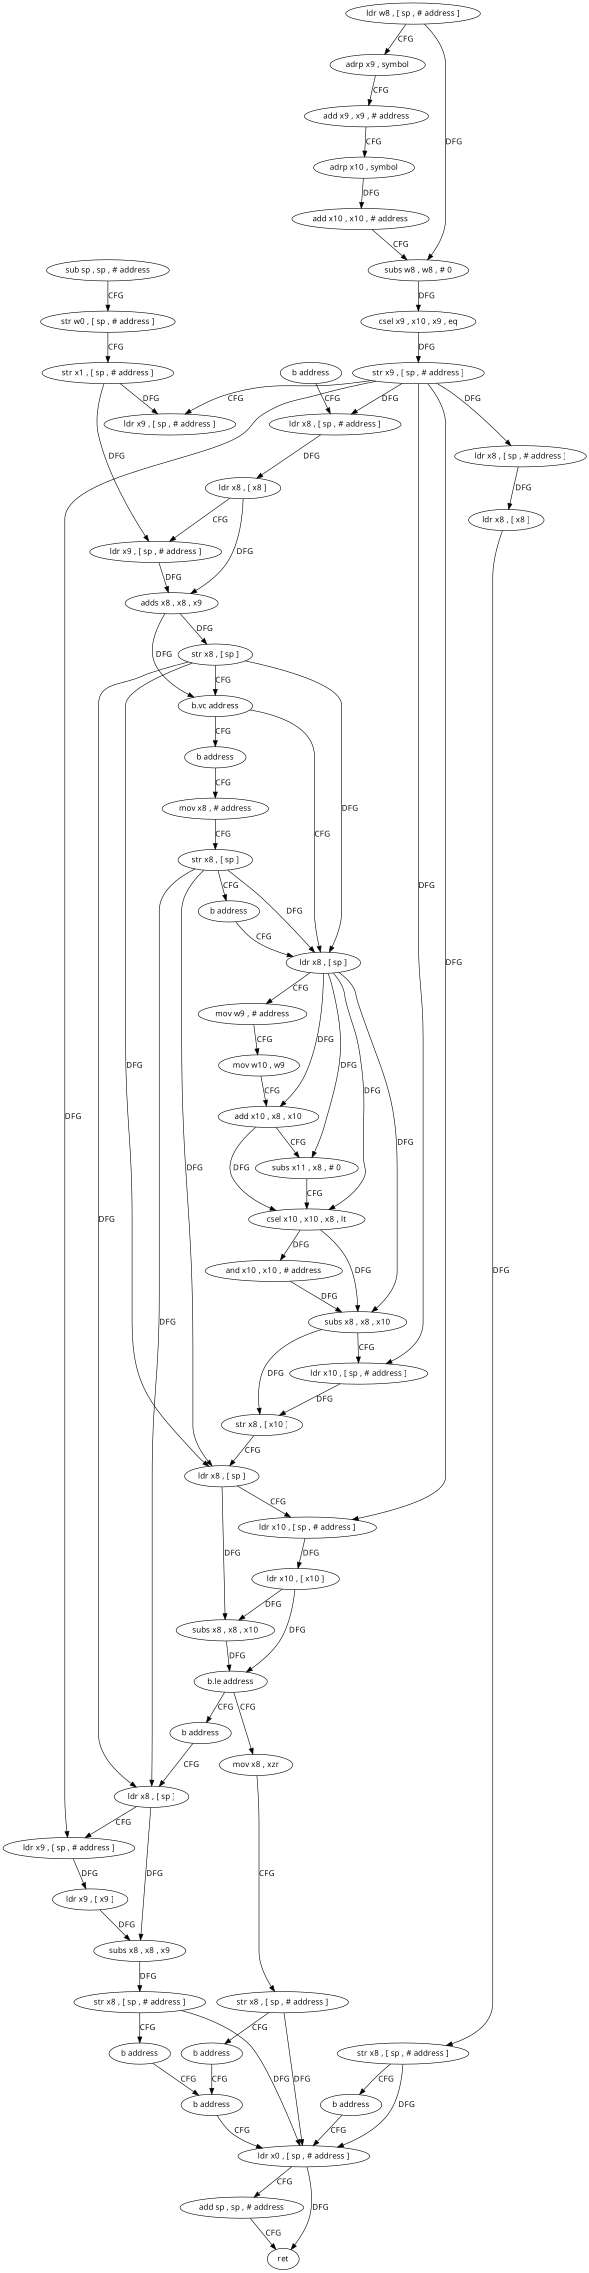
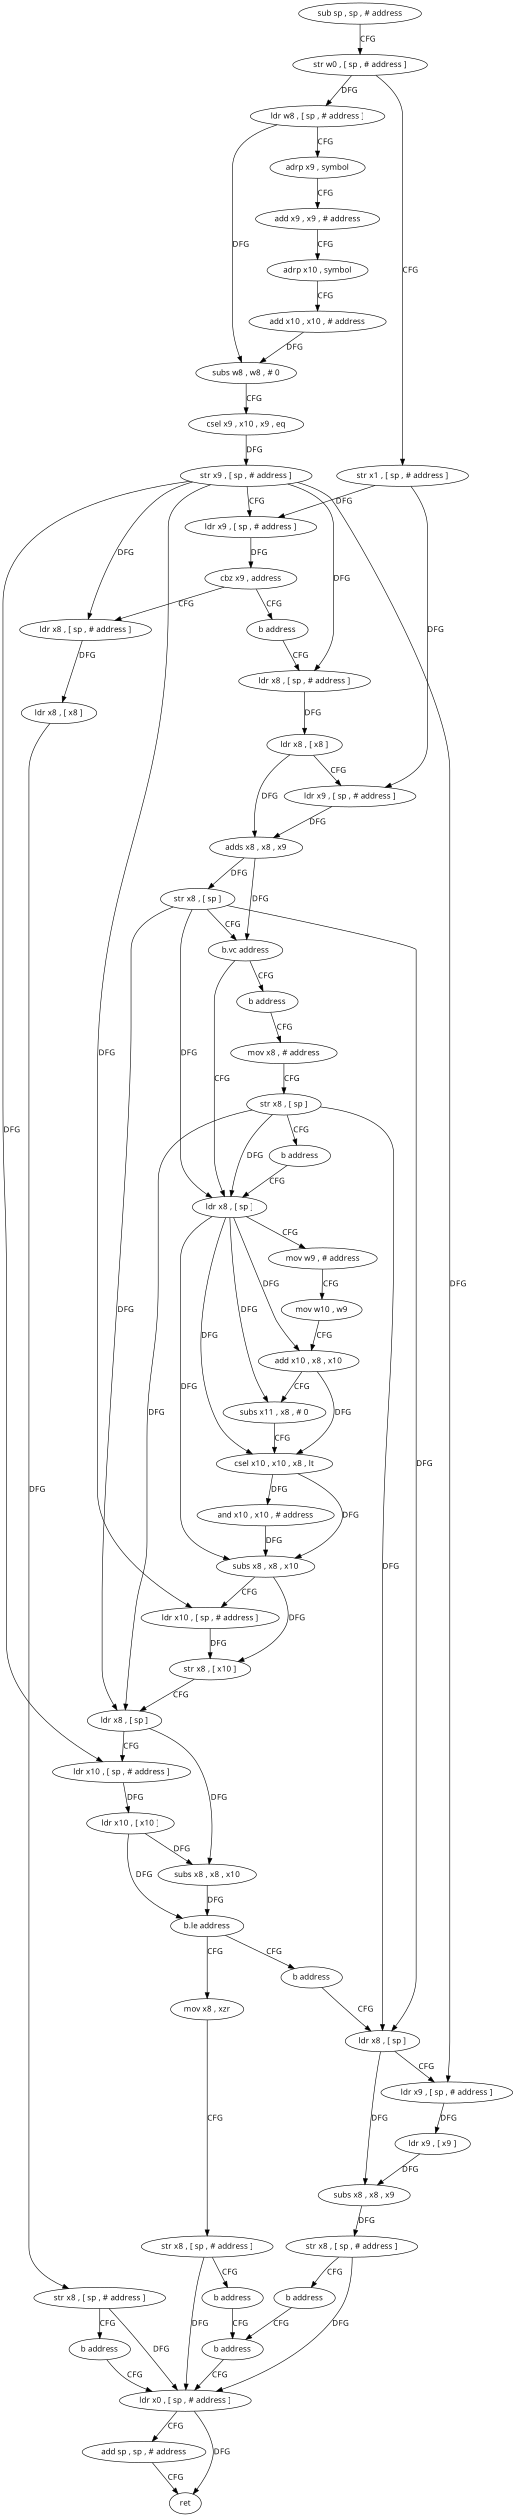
  digraph {
    fontname="Open Sans"
    node [fontname="Open Sans"]
    edge [fontname="Open Sans"]
    n1 [label="sub sp , sp , # address"]
    n2 [label="str w0 , [ sp , # address ]"]
    n3 [label="str x1 , [ sp , # address ]"]
    n4 [label="ldr w8 , [ sp , # address ]"]
    n5 [label="ldr x9 , [ sp , # address ]"]
    n6 [label="ldr x9 , [ sp , # address ]"]
    n7 [label="adrp x9 , symbol"]
    n8 [label="subs w8 , w8 , # 0"]
+   n9 [label="cbz x9 , address"]
    n10 [label="adds x8 , x8 , x9"]
    n11 [label="add x9 , x9 , # address"]
    n12 [label="csel x9 , x10 , x9 , eq"]
    n13 [label="adrp x10 , symbol"]
    n14 [label="add x10 , x10 , # address"]
    n15 [label="str x9 , [ sp , # address ]"]
    n16 [label="ldr x8 , [ sp , # address ]"]
    n17 [label="ldr x8 , [ sp , # address ]"]
    n18 [label="ldr x10 , [ sp , # address ]"]
    n19 [label="ldr x10 , [ sp , # address ]"]
    n20 [label="ldr x9 , [ sp , # address ]"]
    n21 [label="ldr x8 , [ x8 ]"]
    n22 [label="ldr x8 , [ x8 ]"]
    n23 [label="str x8 , [ x10 ]"]
    n24 [label="ldr x10 , [ x10 ]"]
    n25 [label="ldr x9 , [ x9 ]"]
    n26 [label="b address"]
    n27 [label="str x8 , [ sp , # address ]"]
    n28 [label="b address"]
    n29 [label="ldr x0 , [ sp , # address ]"]
    n30 [label="add sp , sp , # address"]
    n31 [label=ret]
    n32 [label="str x8 , [ sp ]"]
    n33 [label="b.vc address"]
    n34 [label="ldr x8 , [ sp ]"]
    n35 [label="ldr x8 , [ sp ]"]
    n36 [label="ldr x8 , [ sp ]"]
    n37 [label="b address"]
    n38 [label="mov w9 , # address"]
    n39 [label="add x10 , x8 , x10"]
    n40 [label="subs x11 , x8 , # 0"]
    n41 [label="csel x10 , x10 , x8 , lt"]
    n42 [label="subs x8 , x8 , x10"]
    n43 [label="subs x8 , x8 , x10"]
    n44 [label="subs x8 , x8 , x9"]
    n45 [label="mov x8 , # address"]
    n46 [label="mov w10 , w9"]
    n47 [label="and x10 , x10 , # address"]
    n48 [label="str x8 , [ sp ]"]
    n49 [label="b.le address"]
    n50 [label="mov x8 , xzr"]
    n51 [label="b address"]
    n52 [label="str x8 , [ sp , # address ]"]
    n53 [label="b address"]
    n54 [label="b address"]
    n55 [label="b address"]
    n56 [label="str x8 , [ sp , # address ]"]
    n57 [label="b address"]
    n1 -> n2 [label=CFG]
    n2 -> n3 [label=CFG]
+   n2 -> n4 [label=DFG]
    n3 -> n5 [label=DFG]
    n3 -> n6 [label=DFG]
    n4 -> n7 [label=CFG]
    n4 -> n8 [label=DFG]
+   n5 -> n9 [label=DFG]
    n6 -> n10 [label=DFG]
    n7 -> n11 [label=CFG]
-   n8 -> n12 [label=DFG]
+   n8 -> n12 [label=CFG]
+   n9 -> n16 [label=CFG]
+   n9 -> n26 [label=CFG]
    n10 -> n32 [label=DFG]
    n10 -> n33 [label=DFG]
    n11 -> n13 [label=CFG]
    n12 -> n15 [label=DFG]
-   n13 -> n14 [label=DFG]
-   n14 -> n8 [label=CFG]
+   n13 -> n14 [label=CFG]
+   n14 -> n8 [label=DFG]
    n15 -> n5 [label=CFG]
    n15 -> n16 [label=DFG]
    n15 -> n17 [label=DFG]
    n15 -> n18 [label=DFG]
    n15 -> n19 [label=DFG]
    n15 -> n20 [label=DFG]
    n16 -> n21 [label=DFG]
    n17 -> n22 [label=DFG]
    n18 -> n23 [label=DFG]
    n19 -> n24 [label=DFG]
    n20 -> n25 [label=DFG]
    n21 -> n27 [label=DFG]
    n22 -> n6 [label=CFG]
    n22 -> n10 [label=DFG]
    n23 -> n35 [label=CFG]
    n24 -> n43 [label=DFG]
    n24 -> n49 [label=DFG]
    n25 -> n44 [label=DFG]
    n26 -> n17 [label=CFG]
    n27 -> n28 [label=CFG]
    n27 -> n29 [label=DFG]
    n28 -> n29 [label=CFG]
    n29 -> n30 [label=CFG]
    n29 -> n31 [label=DFG]
    n30 -> n31 [label=CFG]
    n32 -> n33 [label=CFG]
    n32 -> n34 [label=DFG]
    n32 -> n35 [label=DFG]
    n32 -> n36 [label=DFG]
    n33 -> n34 [label=CFG]
    n33 -> n37 [label=CFG]
    n34 -> n38 [label=CFG]
    n34 -> n39 [label=DFG]
    n34 -> n40 [label=DFG]
    n34 -> n41 [label=DFG]
    n34 -> n42 [label=DFG]
    n35 -> n19 [label=CFG]
    n35 -> n43 [label=DFG]
    n36 -> n20 [label=CFG]
    n36 -> n44 [label=DFG]
    n37 -> n45 [label=CFG]
    n38 -> n46 [label=CFG]
    n39 -> n40 [label=CFG]
    n39 -> n41 [label=DFG]
    n40 -> n41 [label=CFG]
    n41 -> n42 [label=DFG]
    n41 -> n47 [label=DFG]
    n42 -> n18 [label=CFG]
    n42 -> n23 [label=DFG]
    n43 -> n49 [label=DFG]
    n44 -> n56 [label=DFG]
    n45 -> n48 [label=CFG]
    n46 -> n39 [label=CFG]
    n47 -> n42 [label=DFG]
    n48 -> n34 [label=DFG]
    n48 -> n35 [label=DFG]
    n48 -> n36 [label=DFG]
    n48 -> n54 [label=CFG]
    n49 -> n50 [label=CFG]
    n49 -> n51 [label=CFG]
    n50 -> n52 [label=CFG]
    n51 -> n36 [label=CFG]
    n52 -> n29 [label=DFG]
    n52 -> n53 [label=CFG]
    n53 -> n55 [label=CFG]
    n54 -> n34 [label=CFG]
    n55 -> n29 [label=CFG]
    n56 -> n29 [label=DFG]
    n56 -> n57 [label=CFG]
    n57 -> n55 [label=CFG]
  }
